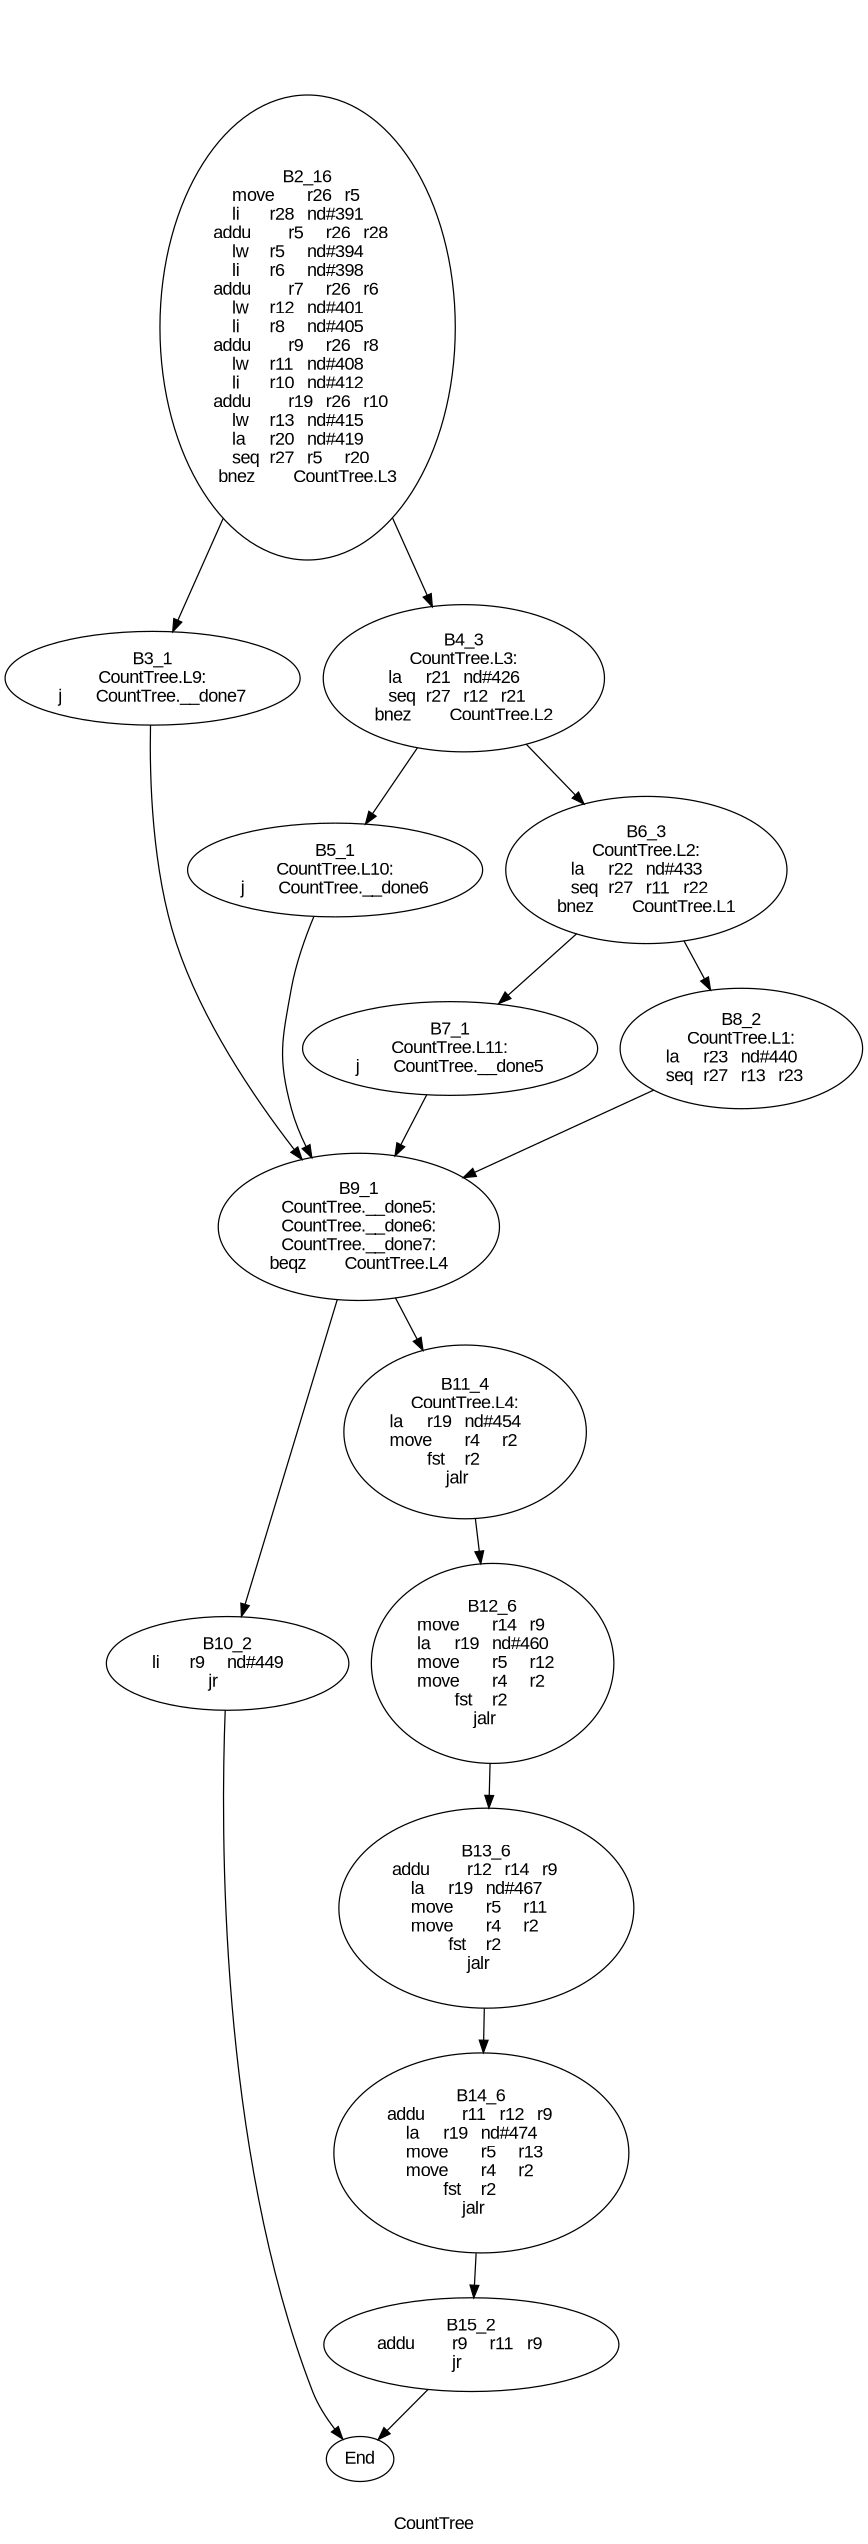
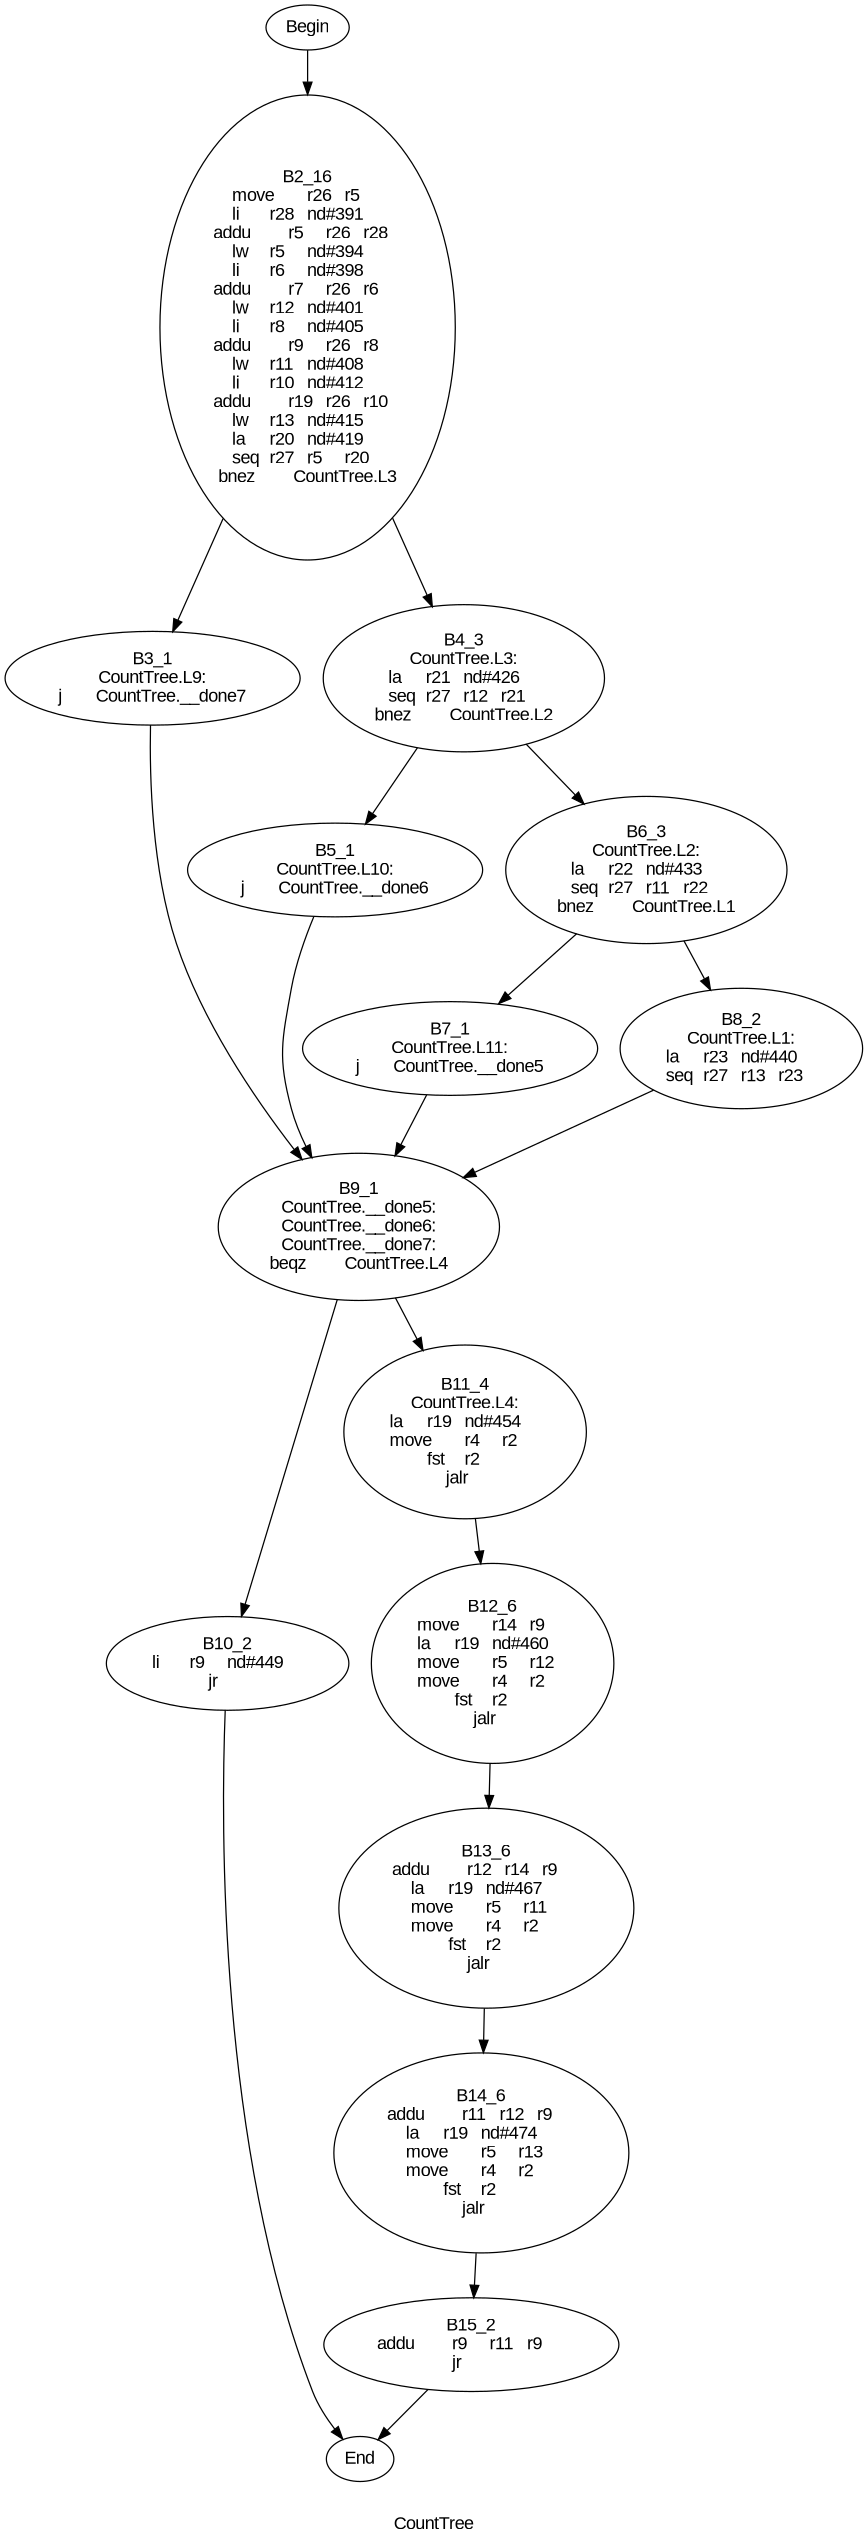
  digraph {
    color=purple
    label=CountTree
    style=dashed
    fontname="Liberation Sans"
    node [fontname="Liberation Sans"]
    edge [fontname="Liberation Sans"]
+   n1 [label=Begin]
    n2 [label="B2_16\nmove	r26	r5	\nli	r28	nd#391	\naddu	r5	r26	r28	\nlw	r5	nd#394	\nli	r6	nd#398	\naddu	r7	r26	r6	\nlw	r12	nd#401	\nli	r8	nd#405	\naddu	r9	r26	r8	\nlw	r11	nd#408	\nli	r10	nd#412	\naddu	r19	r26	r10	\nlw	r13	nd#415	\nla	r20	nd#419	\nseq	r27	r5	r20	\nbnez	CountTree.L3\n"]
    n3 [label="B3_1\nCountTree.L9:\nj	CountTree.__done7\n"]
    n4 [label="B4_3\nCountTree.L3:\nla	r21	nd#426	\nseq	r27	r12	r21	\nbnez	CountTree.L2\n"]
    n5 [label=End]
    n6 [label="B9_1\nCountTree.__done5:\nCountTree.__done6:\nCountTree.__done7:\nbeqz	CountTree.L4\n"]
    n7 [label="B5_1\nCountTree.L10:\nj	CountTree.__done6\n"]
    n8 [label="B6_3\nCountTree.L2:\nla	r22	nd#433	\nseq	r27	r11	r22	\nbnez	CountTree.L1\n"]
    n9 [label="B10_2\nli	r9	nd#449	\njr	\n"]
    n10 [label="B11_4\nCountTree.L4:\nla	r19	nd#454	\nmove	r4	r2	\nfst	r2	\njalr	\n"]
    n11 [label="B7_1\nCountTree.L11:\nj	CountTree.__done5\n"]
    n12 [label="B8_2\nCountTree.L1:\nla	r23	nd#440	\nseq	r27	r13	r23	\n"]
    n13 [label="B12_6\nmove	r14	r9	\nla	r19	nd#460	\nmove	r5	r12	\nmove	r4	r2	\nfst	r2	\njalr	\n"]
    n14 [label="B13_6\naddu	r12	r14	r9	\nla	r19	nd#467	\nmove	r5	r11	\nmove	r4	r2	\nfst	r2	\njalr	\n"]
    n15 [label="B14_6\naddu	r11	r12	r9	\nla	r19	nd#474	\nmove	r5	r13	\nmove	r4	r2	\nfst	r2	\njalr	\n"]
    n16 [label="B15_2\naddu	r9	r11	r9	\njr	\n"]
+   n1 -> n2
    n2 -> n3
    n2 -> n4
    n3 -> n6
    n4 -> n7
    n4 -> n8
    n6 -> n9
    n6 -> n10
    n7 -> n6
    n8 -> n11
    n8 -> n12
    n9 -> n5
    n10 -> n13
    n11 -> n6
    n12 -> n6
    n13 -> n14
    n14 -> n15
    n15 -> n16
    n16 -> n5
  }
